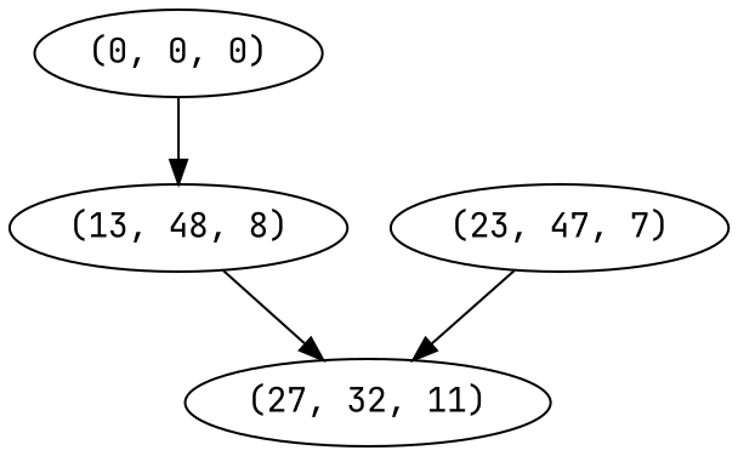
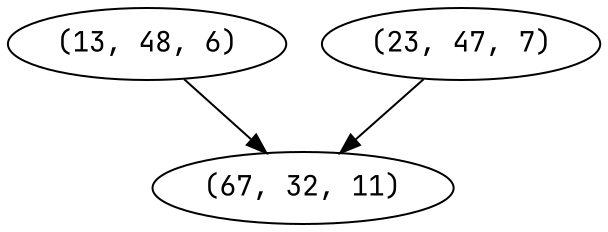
  digraph {
    fontname="JetBrains Mono"
    node [fontname="JetBrains Mono"]
    edge [fontname="JetBrains Mono"]
-   "(0, 0, 0)"
-   "(13, 48, 6)" [label="(13, 48, 8)"]
-   "(27, 32, 11)"
+   "(13, 48, 6)"
+   "(27, 32, 11)" [label="(67, 32, 11)"]
    "(23, 47, 7)"
-   "(0, 0, 0)" -> "(13, 48, 6)"
    "(13, 48, 6)" -> "(27, 32, 11)"
    "(23, 47, 7)" -> "(27, 32, 11)"
  }
